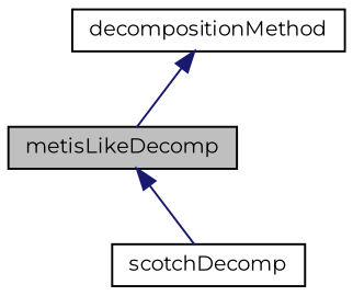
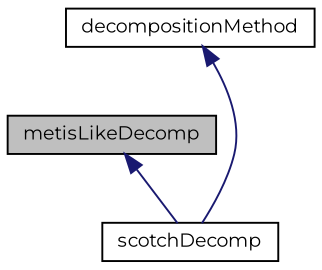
  digraph {
    fontname=Montserrat
    node [color=black fontname=Montserrat fontsize=10 shape=record]
    edge [color=midnightblue dir=back fontname=Montserrat fontsize=10 labelfontname=Helvetica labelfontsize=10 style=solid]
    n1 [fillcolor=grey75 fontcolor=black height=0.2 label=metisLikeDecomp style=filled width=0.4]
    n2 [height=0.2 label=scotchDecomp width=0.4]
    n3 [height=0.2 label=decompositionMethod width=0.4]
    n1 -> n2
-   n3 -> n1
+   n3 -> n2
  }
